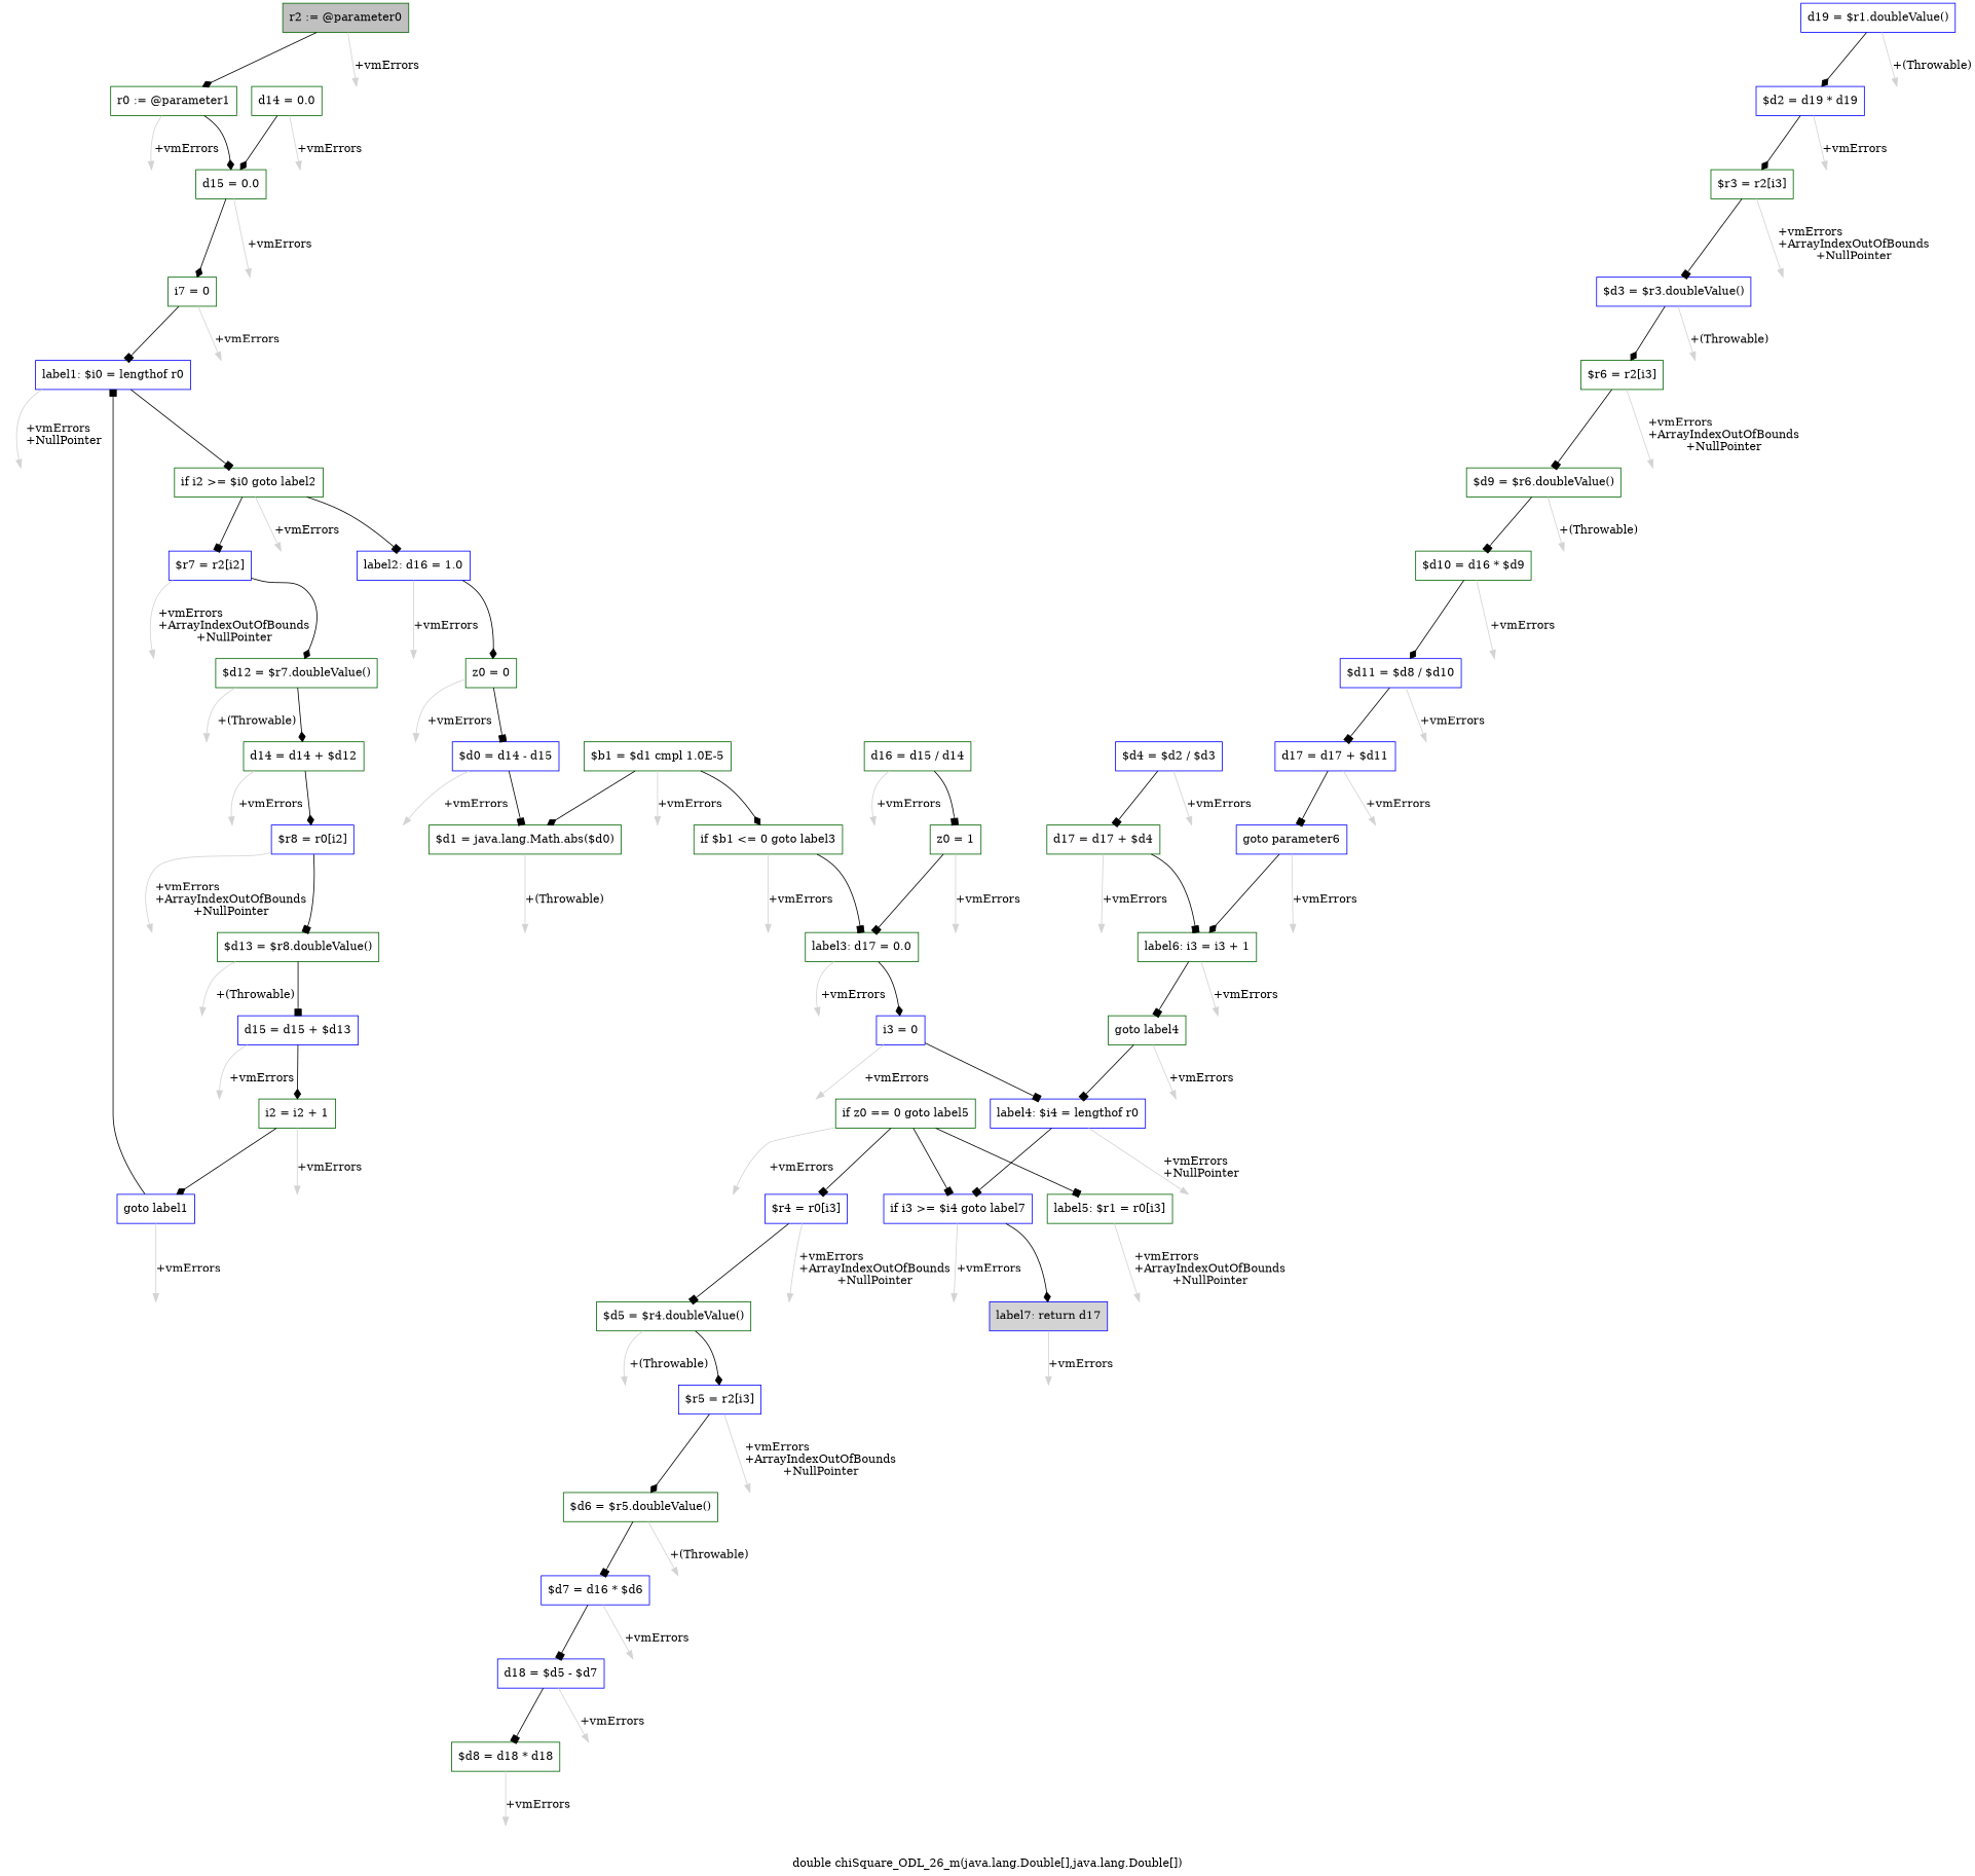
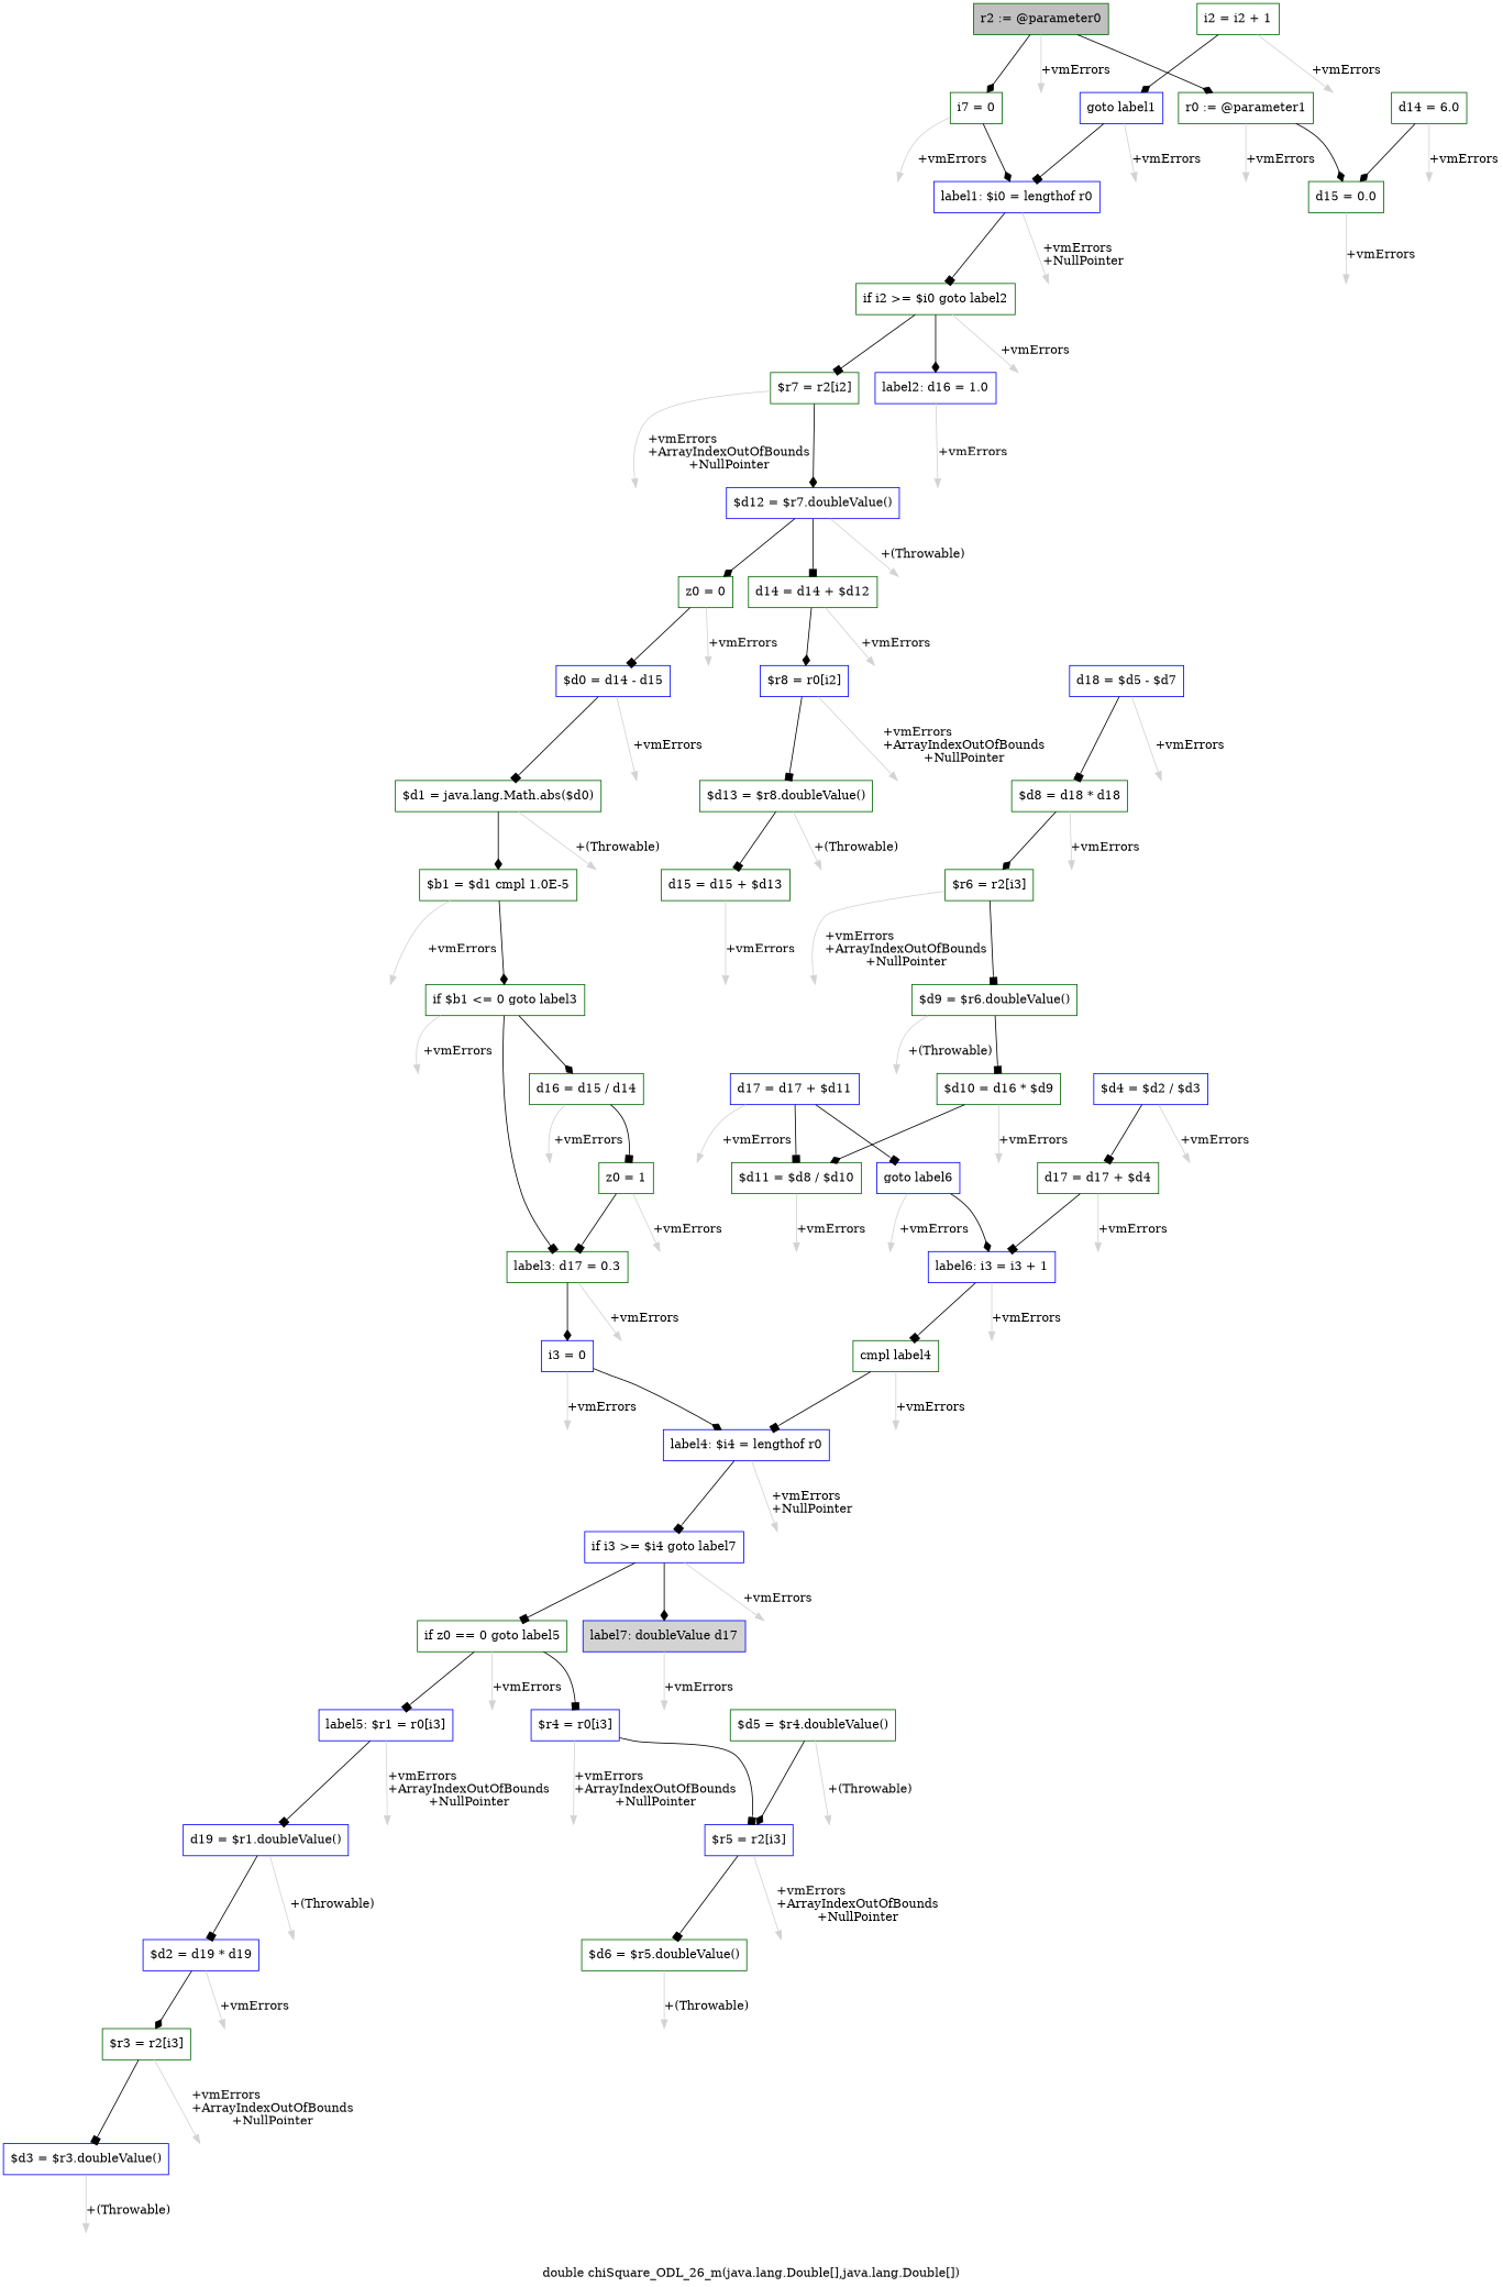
  digraph {
    label="double chiSquare_ODL_26_m(java.lang.Double[],java.lang.Double[])"
    node [shape=box style=invis]
    edge [color=black]
    n1 [color=darkgreen fillcolor=gray label="r2 := @parameter0" style=filled]
    n2 [color=darkgreen label="r0 := @parameter1" style=""]
    n3 [label=Esc]
    n4 [label=Esc]
    n5 [color=darkgreen label="d15 = 0.0" style=""]
-   n6 [color=darkgreen label="d14 = 0.0" style=""]
+   n6 [color=darkgreen label="d14 = 6.0" style=""]
    n7 [label=Esc]
    n8 [color=darkgreen label="i7 = 0" style=""]
    n9 [label=Esc]
    n10 [color=blue label="label1: $i0 = lengthof r0" style=""]
    n11 [label=Esc]
    n12 [color=darkgreen label="if i2 >= $i0 goto label2" style=""]
    n13 [label=Esc]
-   n14 [color=blue label="$r7 = r2[i2]" style=""]
+   n14 [color=darkgreen label="$r7 = r2[i2]" style=""]
    n15 [color=blue label="label2: d16 = 1.0" style=""]
    n16 [label=Esc]
-   n17 [color=darkgreen label="$d12 = $r7.doubleValue()" style=""]
+   n17 [color=blue label="$d12 = $r7.doubleValue()" style=""]
    n18 [label=Esc]
    n19 [color=darkgreen label="z0 = 0" style=""]
    n20 [label=Esc]
    n21 [color=darkgreen label="d14 = d14 + $d12" style=""]
    n22 [label=Esc]
    n23 [color=blue label="$d0 = d14 - d15" style=""]
    n24 [label=Esc]
    n25 [color=blue label="$r8 = r0[i2]" style=""]
    n26 [label=Esc]
    n27 [color=darkgreen label="$d13 = $r8.doubleValue()" style=""]
    n28 [label=Esc]
-   n29 [color=blue label="d15 = d15 + $d13" style=""]
+   n29 [color=darkgreen label="d15 = d15 + $d13" style=""]
    n30 [label=Esc]
    n31 [color=darkgreen label="i2 = i2 + 1" style=""]
    n32 [label=Esc]
    n33 [color=blue label="goto label1" style=""]
    n34 [label=Esc]
    n35 [label=Esc]
    n36 [color=darkgreen label="$d1 = java.lang.Math.abs($d0)" style=""]
    n37 [label=Esc]
    n38 [color=darkgreen label="$b1 = $d1 cmpl 1.0E-5" style=""]
    n39 [label=Esc]
    n40 [color=darkgreen label="if $b1 <= 0 goto label3" style=""]
    n41 [label=Esc]
    n42 [color=darkgreen label="d16 = d15 / d14" style=""]
-   n43 [color=darkgreen label="label3: d17 = 0.0" style=""]
+   n43 [color=darkgreen label="label3: d17 = 0.3" style=""]
    n44 [label=Esc]
    n45 [color=darkgreen label="z0 = 1" style=""]
    n46 [label=Esc]
    n47 [color=blue label="i3 = 0" style=""]
    n48 [label=Esc]
    n49 [label=Esc]
    n50 [color=blue label="label4: $i4 = lengthof r0" style=""]
    n51 [label=Esc]
    n52 [color=blue label="if i3 >= $i4 goto label7" style=""]
    n53 [label=Esc]
    n54 [color=darkgreen label="if z0 == 0 goto label5" style=""]
-   n55 [color=blue fillcolor=lightgray label="label7: return d17" style=filled]
+   n55 [color=blue fillcolor=lightgray label="label7: doubleValue d17" style=filled]
    n56 [label=Esc]
    n57 [color=blue label="$r4 = r0[i3]" style=""]
-   n58 [color=darkgreen label="label5: $r1 = r0[i3]" style=""]
+   n58 [color=blue label="label5: $r1 = r0[i3]" style=""]
    n59 [label=Esc]
    n60 [label=Esc]
    n61 [color=darkgreen label="$d5 = $r4.doubleValue()" style=""]
    n62 [label=Esc]
    n63 [color=blue label="d19 = $r1.doubleValue()" style=""]
    n64 [label=Esc]
    n65 [color=blue label="$r5 = r2[i3]" style=""]
    n66 [label=Esc]
    n67 [color=blue label="$d2 = d19 * d19" style=""]
    n68 [label=Esc]
    n69 [color=darkgreen label="$d6 = $r5.doubleValue()" style=""]
    n70 [label=Esc]
-   n71 [color=blue label="$d7 = d16 * $d6" style=""]
    n72 [label=Esc]
    n73 [color=blue label="d18 = $d5 - $d7" style=""]
    n74 [label=Esc]
    n75 [color=darkgreen label="$d8 = d18 * d18" style=""]
    n76 [label=Esc]
    n77 [color=darkgreen label="$r6 = r2[i3]" style=""]
    n78 [label=Esc]
    n79 [color=darkgreen label="$d9 = $r6.doubleValue()" style=""]
    n80 [label=Esc]
    n81 [color=darkgreen label="$d10 = d16 * $d9" style=""]
    n82 [label=Esc]
-   n83 [color=blue label="$d11 = $d8 / $d10" style=""]
+   n83 [color=darkgreen label="$d11 = $d8 / $d10" style=""]
    n84 [label=Esc]
    n85 [color=blue label="d17 = d17 + $d11" style=""]
    n86 [label=Esc]
-   n87 [color=blue label="goto parameter6" style=""]
+   n87 [color=blue label="goto label6" style=""]
    n88 [label=Esc]
-   n89 [color=darkgreen label="label6: i3 = i3 + 1" style=""]
+   n89 [color=blue label="label6: i3 = i3 + 1" style=""]
    n90 [label=Esc]
-   n91 [color=darkgreen label="goto label4" style=""]
+   n91 [color=darkgreen label="cmpl label4" style=""]
    n92 [label=Esc]
    n93 [label=Esc]
    n94 [color=darkgreen label="$r3 = r2[i3]" style=""]
    n95 [label=Esc]
    n96 [color=blue label="$d3 = $r3.doubleValue()" style=""]
    n97 [label=Esc]
    n98 [label=Esc]
    n99 [color=blue label="$d4 = $d2 / $d3" style=""]
    n100 [color=darkgreen label="d17 = d17 + $d4" style=""]
    n101 [label=Esc]
    n102 [label=Esc]
    n1 -> n2 [arrowhead=diamond]
    n1 -> n3 [color=lightgray label="\l+vmErrors"]
    n2 -> n4 [color=lightgray label="\l+vmErrors"]
    n2 -> n5 [arrowhead=diamond]
-   n5 -> n8 [arrowhead=diamond]
+   n1 -> n8 [arrowhead=diamond]
    n5 -> n9 [color=lightgray label="\l+vmErrors"]
    n6 -> n5 [arrowhead=diamond]
    n6 -> n7 [color=lightgray label="\l+vmErrors"]
-   n8 -> n10 [arrowhead=box]
+   n8 -> n10 [arrowhead=diamond]
    n8 -> n11 [color=lightgray label="\l+vmErrors"]
    n10 -> n12 [arrowhead=box]
    n10 -> n13 [color=lightgray label="\l+vmErrors\l+NullPointer"]
    n12 -> n14 [arrowhead=box]
-   n12 -> n15 [arrowhead=box]
+   n12 -> n15 [arrowhead=diamond]
    n12 -> n16 [color=lightgray label="\l+vmErrors"]
    n14 -> n17 [arrowhead=diamond]
    n14 -> n18 [color=lightgray label="\l+vmErrors\l+ArrayIndexOutOfBounds\l+NullPointer"]
-   n15 -> n19 [arrowhead=diamond]
+   n17 -> n19 [arrowhead=diamond]
    n15 -> n20 [color=lightgray label="\l+vmErrors"]
-   n17 -> n21 [arrowhead=diamond]
+   n17 -> n21 [arrowhead=box]
    n17 -> n22 [color=lightgray label="\l+(Throwable)"]
    n19 -> n23 [arrowhead=box]
    n19 -> n24 [color=lightgray label="\l+vmErrors"]
    n21 -> n25 [arrowhead=diamond]
    n21 -> n26 [color=lightgray label="\l+vmErrors"]
    n23 -> n36 [arrowhead=box]
    n23 -> n37 [color=lightgray label="\l+vmErrors"]
    n25 -> n27 [arrowhead=box]
    n25 -> n28 [color=lightgray label="\l+vmErrors\l+ArrayIndexOutOfBounds\l+NullPointer"]
    n27 -> n29 [arrowhead=box]
    n27 -> n30 [color=lightgray label="\l+(Throwable)"]
-   n29 -> n31 [arrowhead=diamond]
    n29 -> n32 [color=lightgray label="\l+vmErrors"]
    n31 -> n33 [arrowhead=diamond]
    n31 -> n34 [color=lightgray label="\l+vmErrors"]
    n33 -> n10 [arrowhead=box]
    n33 -> n35 [color=lightgray label="\l+vmErrors"]
-   n38 -> n36 [arrowhead=diamond]
+   n36 -> n38 [arrowhead=diamond]
    n36 -> n39 [color=lightgray label="\l+(Throwable)"]
    n38 -> n40 [arrowhead=diamond]
    n38 -> n41 [color=lightgray label="\l+vmErrors"]
+   n40 -> n42 [arrowhead=diamond]
    n40 -> n43 [arrowhead=box]
    n40 -> n44 [color=lightgray label="\l+vmErrors"]
    n42 -> n45 [arrowhead=box]
    n42 -> n46 [color=lightgray label="\l+vmErrors"]
    n43 -> n47 [arrowhead=diamond]
    n43 -> n48 [color=lightgray label="\l+vmErrors"]
    n45 -> n43 [arrowhead=box]
    n45 -> n49 [color=lightgray label="\l+vmErrors"]
-   n47 -> n50 [arrowhead=box]
+   n47 -> n50 [arrowhead=diamond]
    n47 -> n51 [color=lightgray label="\l+vmErrors"]
    n50 -> n52 [arrowhead=box]
    n50 -> n53 [color=lightgray label="\l+vmErrors\l+NullPointer"]
-   n54 -> n52 [arrowhead=box]
+   n52 -> n54 [arrowhead=box]
    n52 -> n55 [arrowhead=diamond]
    n52 -> n56 [color=lightgray label="\l+vmErrors"]
    n54 -> n57 [arrowhead=box]
    n54 -> n58 [arrowhead=box]
    n54 -> n59 [color=lightgray label="\l+vmErrors"]
    n55 -> n60 [color=lightgray label="\l+vmErrors"]
-   n57 -> n61 [arrowhead=box]
+   n57 -> n65 [arrowhead=box]
    n57 -> n62 [color=lightgray label="\l+vmErrors\l+ArrayIndexOutOfBounds\l+NullPointer"]
+   n58 -> n63 [arrowhead=box]
    n58 -> n64 [color=lightgray label="\l+vmErrors\l+ArrayIndexOutOfBounds\l+NullPointer"]
    n61 -> n65 [arrowhead=diamond]
    n61 -> n66 [color=lightgray label="\l+(Throwable)"]
-   n63 -> n67 [arrowhead=diamond]
+   n63 -> n67 [arrowhead=box]
    n63 -> n68 [color=lightgray label="\l+(Throwable)"]
-   n65 -> n69 [arrowhead=diamond]
+   n65 -> n69 [arrowhead=box]
    n65 -> n70 [color=lightgray label="\l+vmErrors\l+ArrayIndexOutOfBounds\l+NullPointer"]
    n67 -> n94 [arrowhead=diamond]
    n67 -> n95 [color=lightgray label="\l+vmErrors"]
-   n69 -> n71 [arrowhead=box]
    n69 -> n72 [color=lightgray label="\l+(Throwable)"]
-   n71 -> n73 [arrowhead=box]
-   n71 -> n74 [color=lightgray label="\l+vmErrors"]
    n73 -> n75 [arrowhead=box]
    n73 -> n76 [color=lightgray label="\l+vmErrors"]
-   n96 -> n77 [arrowhead=diamond]
+   n75 -> n77 [arrowhead=diamond]
    n75 -> n78 [color=lightgray label="\l+vmErrors"]
    n77 -> n79 [arrowhead=box]
    n77 -> n80 [color=lightgray label="\l+vmErrors\l+ArrayIndexOutOfBounds\l+NullPointer"]
    n79 -> n81 [arrowhead=box]
    n79 -> n82 [color=lightgray label="\l+(Throwable)"]
    n81 -> n83 [arrowhead=diamond]
    n81 -> n84 [color=lightgray label="\l+vmErrors"]
-   n83 -> n85 [arrowhead=box]
+   n85 -> n83 [arrowhead=box]
    n83 -> n86 [color=lightgray label="\l+vmErrors"]
    n85 -> n87 [arrowhead=box]
    n85 -> n88 [color=lightgray label="\l+vmErrors"]
    n87 -> n89 [arrowhead=diamond]
    n87 -> n90 [color=lightgray label="\l+vmErrors"]
    n89 -> n91 [arrowhead=box]
    n89 -> n92 [color=lightgray label="\l+vmErrors"]
    n91 -> n50 [arrowhead=box]
    n91 -> n93 [color=lightgray label="\l+vmErrors"]
    n94 -> n96 [arrowhead=box]
    n94 -> n97 [color=lightgray label="\l+vmErrors\l+ArrayIndexOutOfBounds\l+NullPointer"]
    n96 -> n98 [color=lightgray label="\l+(Throwable)"]
    n99 -> n100 [arrowhead=box]
    n99 -> n101 [color=lightgray label="\l+vmErrors"]
    n100 -> n89 [arrowhead=box]
    n100 -> n102 [color=lightgray label="\l+vmErrors"]
  }
